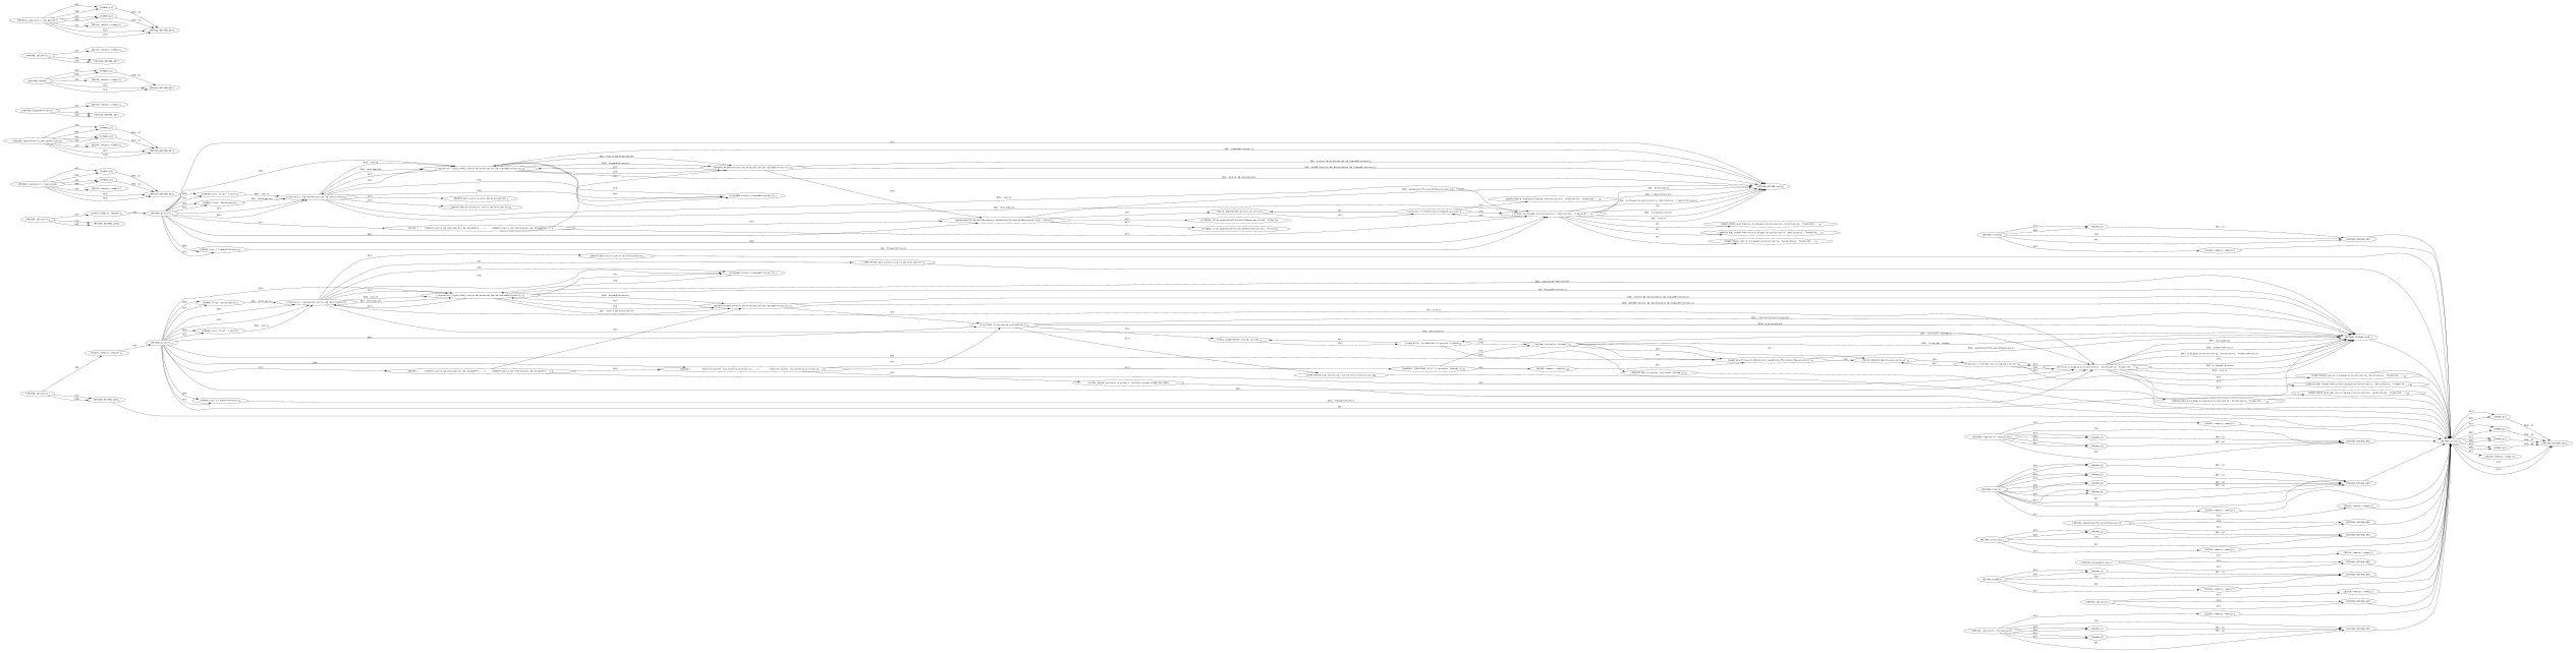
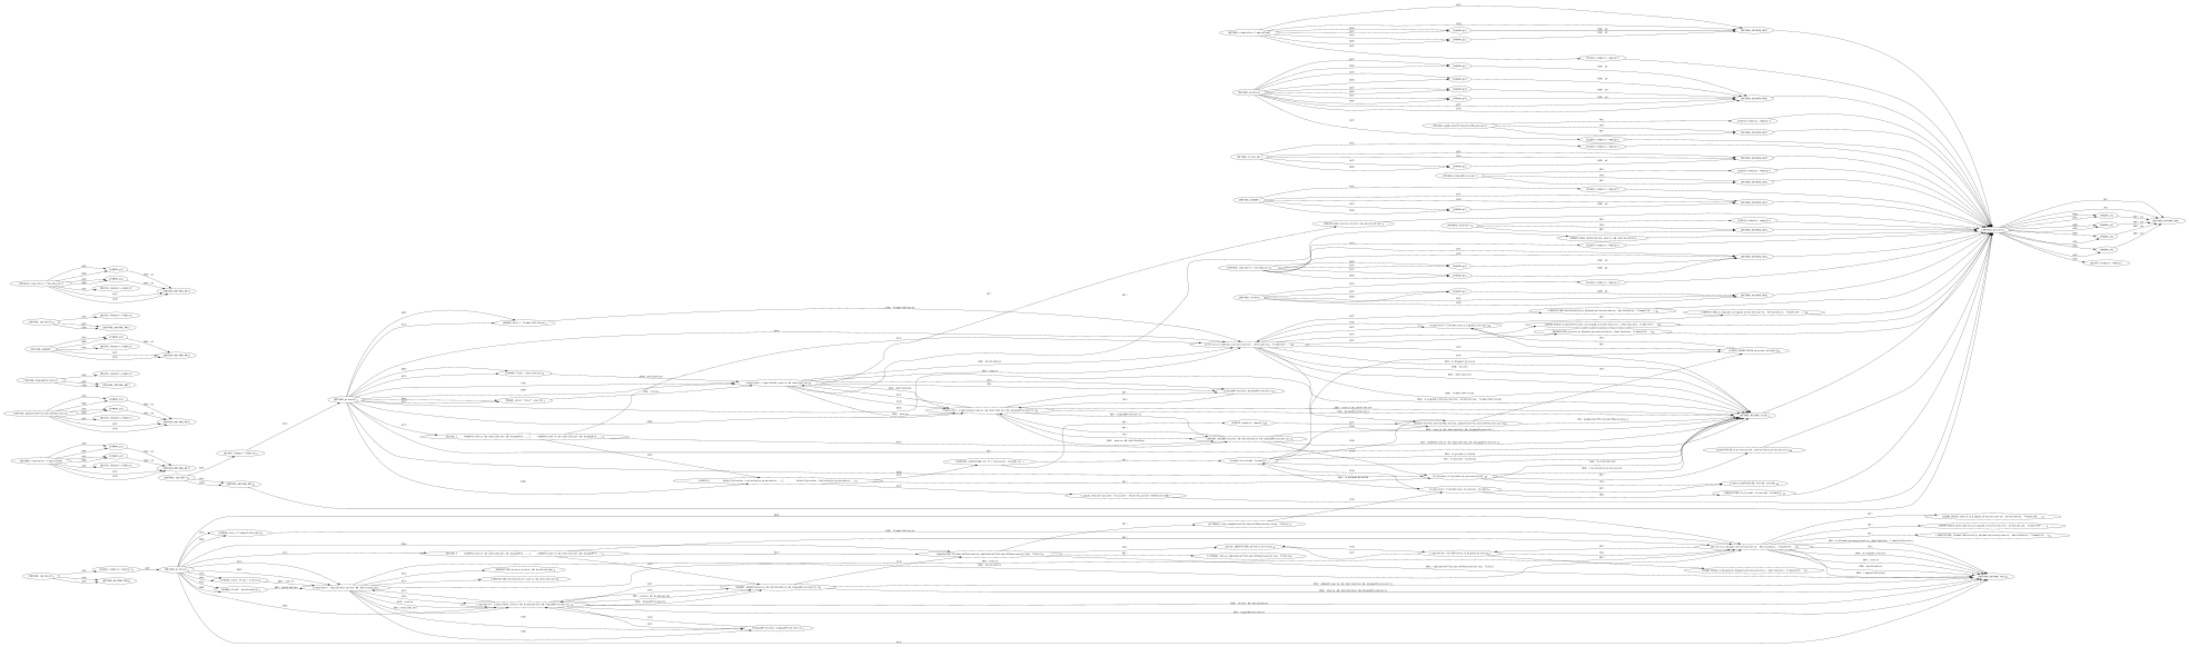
  digraph {
    fontname="Liberation Mono"
    rankdir=LR
    node [fontname="Liberation Mono"]
    edge [fontname="Liberation Mono"]
    n1 [label=<(METHOD,process)>]
    n2 [label=<(PARAM,p1)>]
    n3 [label=<(PARAM,p2)>]
    n4 [label=<(PARAM,p3)>]
    n5 [label=<(PARAM,p4)>]
    n6 [label=<(BLOCK,&lt;empty&gt;,&lt;empty&gt;)>]
    n7 [label=<(METHOD_RETURN,ANY)>]
    n8 [label=<(METHOD,&lt;global&gt;)<SUB>1</SUB>>]
    n9 [label=<(BLOCK,&lt;empty&gt;,&lt;empty&gt;)<SUB>1</SUB>>]
    n10 [label=<(METHOD_RETURN,ANY)<SUB>1</SUB>>]
    n11 [label=<(METHOD,process)<SUB>1</SUB>>]
    n12 [label=<(PARAM,const float* source)<SUB>1</SUB>>]
    n13 [label=<(PARAM,float* destination)<SUB>1</SUB>>]
    n14 [label=<(PARAM,size_t framesToProcess)<SUB>1</SUB>>]
    n15 [label=<(BLOCK,{     ASSERT(source &amp;&amp; destination &amp;&amp; biquadPro...,{     ASSERT(source &amp;&amp; destination &amp;&amp; biquadPro...)<SUB>2</SUB>>]
    n16 [label=<(&lt;operator&gt;.logicalAnd,source &amp;&amp; destination &amp;&amp; biquadProcessor())<SUB>3</SUB>>]
    n17 [label=<(&lt;operator&gt;.logicalAnd,source &amp;&amp; destination)<SUB>3</SUB>>]
    n18 [label=<(updateCoefficientsIfNecessary,updateCoefficientsIfNecessary(true, false))<SUB>6</SUB>>]
    n19 [label=<(process,m_biquad.process(source, destination, framesToP...)<SUB>8</SUB>>]
    n20 [label=<(METHOD_RETURN,void)<SUB>1</SUB>>]
    n21 [label=<(ASSERT,ASSERT(source &amp;&amp; destination &amp;&amp; biquadProcessor()))<SUB>3</SUB>>]
    n22 [label=<(biquadProcessor,biquadProcessor())<SUB>3</SUB>>]
    n23 [label=<(IDENTIFIER,source,source &amp;&amp; destination)<SUB>3</SUB>>]
    n24 [label=<(IDENTIFIER,destination,source &amp;&amp; destination)<SUB>3</SUB>>]
    n25 [label=<(LITERAL,true,updateCoefficientsIfNecessary(true, false))<SUB>6</SUB>>]
    n26 [label=<(LITERAL,false,updateCoefficientsIfNecessary(true, false))<SUB>6</SUB>>]
    n27 [label=<(FIELD_IDENTIFIER,process,process)<SUB>8</SUB>>]
    n28 [label=<(&lt;operator&gt;.fieldAccess,m_biquad.process)<SUB>8</SUB>>]
    n29 [label=<(IDENTIFIER,source,m_biquad.process(source, destination, framesToP...)<SUB>8</SUB>>]
    n30 [label=<(IDENTIFIER,destination,m_biquad.process(source, destination, framesToP...)<SUB>8</SUB>>]
    n31 [label=<(IDENTIFIER,framesToProcess,m_biquad.process(source, destination, framesToP...)<SUB>8</SUB>>]
    n32 [label=<(IDENTIFIER,m_biquad,m_biquad.process(source, destination, framesToP...)<SUB>8</SUB>>]
    n33 [label=<(METHOD,&lt;operator&gt;.logicalAnd)>]
    n34 [label=<(PARAM,p1)>]
    n35 [label=<(PARAM,p2)>]
    n36 [label=<(BLOCK,&lt;empty&gt;,&lt;empty&gt;)>]
    n37 [label=<(METHOD_RETURN,ANY)>]
    n38 [label=<(METHOD,updateCoefficientsIfNecessary)>]
    n39 [label=<(PARAM,p1)>]
    n40 [label=<(PARAM,p2)>]
    n41 [label=<(BLOCK,&lt;empty&gt;,&lt;empty&gt;)>]
    n42 [label=<(METHOD_RETURN,ANY)>]
    n43 [label=<(METHOD,biquadProcessor)>]
    n44 [label=<(BLOCK,&lt;empty&gt;,&lt;empty&gt;)>]
    n45 [label=<(METHOD_RETURN,ANY)>]
    n46 [label=<(METHOD,ASSERT)>]
    n47 [label=<(PARAM,p1)>]
    n48 [label=<(BLOCK,&lt;empty&gt;,&lt;empty&gt;)>]
    n49 [label=<(METHOD_RETURN,ANY)>]
    n50 [label=<(METHOD,&lt;global&gt;)<SUB>1</SUB>>]
    n51 [label=<(BLOCK,&lt;empty&gt;,&lt;empty&gt;)>]
    n52 [label=<(METHOD_RETURN,ANY)>]
    n53 [label=<(METHOD,&lt;operator&gt;.fieldAccess)>]
    n54 [label=<(PARAM,p1)>]
    n55 [label=<(PARAM,p2)>]
    n56 [label=<(BLOCK,&lt;empty&gt;,&lt;empty&gt;)>]
    n57 [label=<(METHOD_RETURN,ANY)>]
    n58 [label=<(METHOD,locked)>]
    n59 [label=<(PARAM,p1)>]
    n60 [label=<(BLOCK,&lt;empty&gt;,&lt;empty&gt;)>]
    n61 [label=<(METHOD_RETURN,ANY)>]
    n62 [label=<(METHOD,&lt;global&gt;)<SUB>1</SUB>>]
    n63 [label=<(BLOCK,&lt;empty&gt;,&lt;empty&gt;)<SUB>1</SUB>>]
    n64 [label=<(METHOD_RETURN,ANY)<SUB>1</SUB>>]
    n65 [label=<(METHOD,process)<SUB>1</SUB>>]
    n66 [label=<(PARAM,const float* source)<SUB>1</SUB>>]
    n67 [label=<(PARAM,float* destination)<SUB>1</SUB>>]
    n68 [label=<(PARAM,size_t framesToProcess)<SUB>1</SUB>>]
    n69 [label=<(BLOCK,{     ASSERT(source &amp;&amp; destination &amp;&amp; biquadPro...,{     ASSERT(source &amp;&amp; destination &amp;&amp; biquadPro...)<SUB>2</SUB>>]
    n70 [label=<(&lt;operator&gt;.logicalAnd,source &amp;&amp; destination &amp;&amp; biquadProcessor())<SUB>3</SUB>>]
    n71 [label=<(&lt;operator&gt;.logicalAnd,source &amp;&amp; destination)<SUB>3</SUB>>]
    n72 [label=<(BLOCK,{         MutexTryLocker tryLocker(m_processLoc...,{         MutexTryLocker tryLocker(m_processLoc...)<SUB>9</SUB>>]
    n73 [label=<(tryLocker,tryLocker(m_processLock))<SUB>10</SUB>>]
    n74 [label=<(updateCoefficientsIfNecessary,updateCoefficientsIfNecessary())<SUB>12</SUB>>]
    n75 [label=<(process,m_biquad.process(source, destination, framesToP...)<SUB>15</SUB>>]
    n76 [label=<(METHOD_RETURN,void)<SUB>1</SUB>>]
    n77 [label=<(ASSERT,ASSERT(source &amp;&amp; destination &amp;&amp; biquadProcessor()))<SUB>3</SUB>>]
    n78 [label=<(biquadProcessor,biquadProcessor())<SUB>3</SUB>>]
    n79 [label=<(IDENTIFIER,source,source &amp;&amp; destination)<SUB>3</SUB>>]
    n80 [label=<(IDENTIFIER,destination,source &amp;&amp; destination)<SUB>3</SUB>>]
    n81 [label="<(LOCAL,MutexTryLocker tryLocker: MutexTryLocker)<SUB>10</SUB>>"]
    n82 [label=<(CONTROL_STRUCTURE,IF,if (tryLocker.locked()))<SUB>11</SUB>>]
    n83 [label=<(IDENTIFIER,m_processLock,tryLocker(m_processLock))<SUB>10</SUB>>]
    n84 [label=<(FIELD_IDENTIFIER,locked,locked)<SUB>11</SUB>>]
    n85 [label=<(FIELD_IDENTIFIER,process,process)<SUB>15</SUB>>]
    n86 [label=<(&lt;operator&gt;.fieldAccess,m_biquad.process)<SUB>15</SUB>>]
    n87 [label=<(IDENTIFIER,source,m_biquad.process(source, destination, framesToP...)<SUB>15</SUB>>]
    n88 [label=<(IDENTIFIER,destination,m_biquad.process(source, destination, framesToP...)<SUB>15</SUB>>]
    n89 [label=<(IDENTIFIER,framesToProcess,m_biquad.process(source, destination, framesToP...)<SUB>15</SUB>>]
    n90 [label=<(locked,tryLocker.locked())<SUB>11</SUB>>]
    n91 [label=<(BLOCK,&lt;empty&gt;,&lt;empty&gt;)<SUB>12</SUB>>]
    n92 [label=<(&lt;operator&gt;.fieldAccess,tryLocker.locked)<SUB>11</SUB>>]
    n93 [label=<(IDENTIFIER,tryLocker,tryLocker.locked())<SUB>11</SUB>>]
    n94 [label=<(IDENTIFIER,m_biquad,m_biquad.process(source, destination, framesToP...)<SUB>15</SUB>>]
    n95 [label=<(METHOD,&lt;operator&gt;.logicalAnd)>]
    n96 [label=<(PARAM,p1)>]
    n97 [label=<(PARAM,p2)>]
    n98 [label=<(BLOCK,&lt;empty&gt;,&lt;empty&gt;)>]
    n99 [label=<(METHOD_RETURN,ANY)>]
    n100 [label=<(METHOD,process)>]
    n101 [label=<(PARAM,p1)>]
    n102 [label=<(PARAM,p2)>]
    n103 [label=<(PARAM,p3)>]
    n104 [label=<(PARAM,p4)>]
    n105 [label=<(BLOCK,&lt;empty&gt;,&lt;empty&gt;)>]
    n106 [label=<(METHOD_RETURN,ANY)>]
    n107 [label=<(METHOD,updateCoefficientsIfNecessary)>]
    n108 [label=<(BLOCK,&lt;empty&gt;,&lt;empty&gt;)>]
    n109 [label=<(METHOD_RETURN,ANY)>]
    n110 [label=<(METHOD,tryLocker)>]
    n111 [label=<(PARAM,p1)>]
    n112 [label=<(BLOCK,&lt;empty&gt;,&lt;empty&gt;)>]
    n113 [label=<(METHOD_RETURN,ANY)>]
    n114 [label=<(METHOD,biquadProcessor)>]
    n115 [label=<(BLOCK,&lt;empty&gt;,&lt;empty&gt;)>]
    n116 [label=<(METHOD_RETURN,ANY)>]
    n117 [label=<(METHOD,ASSERT)>]
    n118 [label=<(PARAM,p1)>]
    n119 [label=<(BLOCK,&lt;empty&gt;,&lt;empty&gt;)>]
    n120 [label=<(METHOD_RETURN,ANY)>]
    n121 [label=<(METHOD,&lt;global&gt;)<SUB>1</SUB>>]
    n122 [label=<(BLOCK,&lt;empty&gt;,&lt;empty&gt;)>]
    n123 [label=<(METHOD_RETURN,ANY)>]
    n124 [label=<(METHOD,&lt;operator&gt;.fieldAccess)>]
    n125 [label=<(PARAM,p1)>]
    n126 [label=<(PARAM,p2)>]
    n127 [label=<(BLOCK,&lt;empty&gt;,&lt;empty&gt;)>]
    n128 [label=<(METHOD_RETURN,ANY)>]
    n1 -> n2 [label="AST: "]
    n1 -> n2 [label="DDG: "]
    n1 -> n3 [label="AST: "]
    n1 -> n3 [label="DDG: "]
    n1 -> n4 [label="AST: "]
    n1 -> n4 [label="DDG: "]
    n1 -> n5 [label="AST: "]
    n1 -> n5 [label="DDG: "]
    n1 -> n6 [label="AST: "]
    n1 -> n7 [label="AST: "]
    n1 -> n7 [label="CFG: "]
    n2 -> n7 [label="DDG: p1"]
    n3 -> n7 [label="DDG: p2"]
    n4 -> n7 [label="DDG: p3"]
    n5 -> n7 [label="DDG: p4"]
    n8 -> n9 [label="AST: "]
    n8 -> n10 [label="AST: "]
    n8 -> n10 [label="CFG: "]
    n9 -> n11 [label="AST: "]
    n11 -> n12 [label="AST: "]
    n11 -> n12 [label="DDG: "]
    n11 -> n13 [label="AST: "]
    n11 -> n13 [label="DDG: "]
    n11 -> n14 [label="AST: "]
    n11 -> n14 [label="DDG: "]
    n11 -> n15 [label="AST: "]
    n11 -> n16 [label="DDG: "]
    n11 -> n17 [label="CFG: "]
    n11 -> n17 [label="DDG: "]
    n11 -> n18 [label="DDG: "]
    n11 -> n19 [label="DDG: "]
    n11 -> n20 [label="AST: "]
    n12 -> n17 [label="DDG: source"]
    n13 -> n17 [label="DDG: destination"]
    n14 -> n19 [label="DDG: framesToProcess"]
    n15 -> n18 [label="AST: "]
    n15 -> n19 [label="AST: "]
    n15 -> n21 [label="AST: "]
    n16 -> n17 [label="AST: "]
    n16 -> n20 [label="DDG: source &amp;&amp; destination"]
    n16 -> n20 [label="DDG: biquadProcessor()"]
    n16 -> n21 [label="CFG: "]
    n16 -> n21 [label="DDG: source &amp;&amp; destination"]
    n16 -> n21 [label="DDG: biquadProcessor()"]
    n16 -> n22 [label="AST: "]
    n17 -> n16 [label="CFG: "]
    n17 -> n16 [label="DDG: source"]
    n17 -> n16 [label="DDG: destination"]
    n17 -> n19 [label="DDG: source"]
    n17 -> n19 [label="DDG: destination"]
    n17 -> n22 [label="CFG: "]
    n17 -> n22 [label="CDG: "]
    n17 -> n23 [label="AST: "]
    n17 -> n24 [label="AST: "]
    n18 -> n20 [label="DDG: updateCoefficientsIfNecessary(true, false)"]
    n18 -> n25 [label="AST: "]
    n18 -> n26 [label="AST: "]
    n18 -> n27 [label="CFG: "]
    n19 -> n20 [label="CFG: "]
    n19 -> n20 [label="DDG: m_biquad.process"]
    n19 -> n20 [label="DDG: source"]
    n19 -> n20 [label="DDG: destination"]
    n19 -> n20 [label="DDG: framesToProcess"]
    n19 -> n20 [label="DDG: m_biquad.process(source, destination, framesToProcess)"]
    n19 -> n28 [label="AST: "]
    n19 -> n29 [label="AST: "]
    n19 -> n30 [label="AST: "]
    n19 -> n31 [label="AST: "]
    n21 -> n16 [label="AST: "]
    n21 -> n18 [label="CFG: "]
    n21 -> n20 [label="DDG: source &amp;&amp; destination &amp;&amp; biquadProcessor()"]
    n21 -> n20 [label="DDG: ASSERT(source &amp;&amp; destination &amp;&amp; biquadProcessor())"]
    n22 -> n16 [label="CFG: "]
    n27 -> n28 [label="CFG: "]
    n28 -> n19 [label="CFG: "]
    n28 -> n27 [label="AST: "]
    n28 -> n32 [label="AST: "]
    n33 -> n34 [label="AST: "]
    n33 -> n34 [label="DDG: "]
    n33 -> n35 [label="AST: "]
    n33 -> n35 [label="DDG: "]
    n33 -> n36 [label="AST: "]
    n33 -> n37 [label="AST: "]
    n33 -> n37 [label="CFG: "]
    n34 -> n37 [label="DDG: p1"]
    n35 -> n37 [label="DDG: p2"]
    n38 -> n39 [label="AST: "]
    n38 -> n39 [label="DDG: "]
    n38 -> n40 [label="AST: "]
    n38 -> n40 [label="DDG: "]
    n38 -> n41 [label="AST: "]
    n38 -> n42 [label="AST: "]
    n38 -> n42 [label="CFG: "]
    n39 -> n42 [label="DDG: p1"]
    n40 -> n42 [label="DDG: p2"]
    n43 -> n44 [label="AST: "]
    n43 -> n45 [label="AST: "]
    n43 -> n45 [label="CFG: "]
    n46 -> n47 [label="AST: "]
    n46 -> n47 [label="DDG: "]
    n46 -> n48 [label="AST: "]
    n46 -> n49 [label="AST: "]
    n46 -> n49 [label="CFG: "]
    n47 -> n49 [label="DDG: p1"]
    n50 -> n51 [label="AST: "]
    n50 -> n52 [label="AST: "]
    n50 -> n52 [label="CFG: "]
    n53 -> n54 [label="AST: "]
    n53 -> n54 [label="DDG: "]
    n53 -> n55 [label="AST: "]
    n53 -> n55 [label="DDG: "]
    n53 -> n56 [label="AST: "]
    n53 -> n57 [label="AST: "]
    n53 -> n57 [label="CFG: "]
    n54 -> n57 [label="DDG: p1"]
    n55 -> n57 [label="DDG: p2"]
    n58 -> n59 [label="AST: "]
    n58 -> n59 [label="DDG: "]
    n58 -> n60 [label="AST: "]
    n58 -> n61 [label="AST: "]
    n58 -> n61 [label="CFG: "]
    n59 -> n61 [label="DDG: p1"]
    n60 -> n1
    n61 -> n1
    n62 -> n63 [label="AST: "]
    n62 -> n64 [label="AST: "]
    n62 -> n64 [label="CFG: "]
    n63 -> n65 [label="AST: "]
    n64 -> n1
    n65 -> n66 [label="AST: "]
    n65 -> n66 [label="DDG: "]
    n65 -> n67 [label="AST: "]
    n65 -> n67 [label="DDG: "]
    n65 -> n68 [label="AST: "]
    n65 -> n68 [label="DDG: "]
    n65 -> n69 [label="AST: "]
    n65 -> n70 [label="DDG: "]
    n65 -> n71 [label="CFG: "]
    n65 -> n71 [label="DDG: "]
    n65 -> n72 [label="DDG: "]
    n65 -> n73 [label="DDG: "]
    n65 -> n74 [label="DDG: "]
    n65 -> n75 [label="DDG: "]
    n65 -> n76 [label="AST: "]
    n66 -> n71 [label="DDG: source"]
    n67 -> n71 [label="DDG: destination"]
    n68 -> n75 [label="DDG: framesToProcess"]
    n69 -> n72 [label="AST: "]
    n69 -> n75 [label="AST: "]
    n69 -> n77 [label="AST: "]
    n70 -> n71 [label="AST: "]
    n70 -> n76 [label="DDG: source &amp;&amp; destination"]
    n70 -> n76 [label="DDG: biquadProcessor()"]
    n70 -> n77 [label="CFG: "]
    n70 -> n77 [label="DDG: source &amp;&amp; destination"]
    n70 -> n77 [label="DDG: biquadProcessor()"]
    n70 -> n78 [label="AST: "]
    n71 -> n70 [label="CFG: "]
    n71 -> n70 [label="DDG: source"]
    n71 -> n70 [label="DDG: destination"]
    n71 -> n75 [label="DDG: source"]
    n71 -> n75 [label="DDG: destination"]
    n71 -> n78 [label="CFG: "]
    n71 -> n78 [label="CDG: "]
    n71 -> n79 [label="AST: "]
    n71 -> n80 [label="AST: "]
    n72 -> n73 [label="AST: "]
    n72 -> n81 [label="AST: "]
    n72 -> n82 [label="AST: "]
    n73 -> n76 [label="DDG: tryLocker(m_processLock)"]
    n73 -> n76 [label="DDG: m_processLock"]
    n73 -> n83 [label="AST: "]
    n73 -> n84 [label="CFG: "]
    n74 -> n76 [label="DDG: updateCoefficientsIfNecessary()"]
    n74 -> n85 [label="CFG: "]
    n75 -> n76 [label="CFG: "]
    n75 -> n76 [label="DDG: m_biquad.process"]
    n75 -> n76 [label="DDG: source"]
    n75 -> n76 [label="DDG: destination"]
    n75 -> n76 [label="DDG: framesToProcess"]
    n75 -> n76 [label="DDG: m_biquad.process(source, destination, framesToProcess)"]
    n75 -> n86 [label="AST: "]
    n75 -> n87 [label="AST: "]
    n75 -> n88 [label="AST: "]
    n75 -> n89 [label="AST: "]
    n76 -> n1
    n77 -> n70 [label="AST: "]
    n77 -> n73 [label="CFG: "]
    n77 -> n76 [label="DDG: source &amp;&amp; destination &amp;&amp; biquadProcessor()"]
    n77 -> n76 [label="DDG: ASSERT(source &amp;&amp; destination &amp;&amp; biquadProcessor())"]
    n78 -> n70 [label="CFG: "]
    n79 -> n1
    n80 -> n1
    n81 -> n1
    n82 -> n90 [label="AST: "]
    n82 -> n91 [label="AST: "]
    n83 -> n1
-   n84 -> n92 [label="CFG: "]
+   n25 -> n92 [label="CFG: "]
    n85 -> n86 [label="CFG: "]
    n86 -> n75 [label="CFG: "]
    n86 -> n85 [label="AST: "]
    n86 -> n94 [label="AST: "]
    n87 -> n1
    n88 -> n1
    n89 -> n1
    n90 -> n74 [label="CFG: "]
    n90 -> n74 [label="CDG: "]
    n90 -> n76 [label="DDG: tryLocker.locked"]
    n90 -> n76 [label="DDG: tryLocker.locked()"]
    n90 -> n85 [label="CFG: "]
-   n90 -> n92 [label="AST: "]
+   n90 -> n92 [label="DDG: m_biquad.process"]
    n91 -> n74 [label="AST: "]
    n92 -> n84 [label="AST: "]
    n92 -> n90 [label="CFG: "]
    n92 -> n93 [label="DDG: "]
    n93 -> n1
    n94 -> n1
    n95 -> n96 [label="AST: "]
    n95 -> n96 [label="DDG: "]
    n95 -> n97 [label="AST: "]
    n95 -> n97 [label="DDG: "]
    n95 -> n98 [label="AST: "]
    n95 -> n99 [label="AST: "]
    n95 -> n99 [label="CFG: "]
    n96 -> n99 [label="DDG: p1"]
    n97 -> n99 [label="DDG: p2"]
    n98 -> n1
    n99 -> n1
    n100 -> n101 [label="AST: "]
    n100 -> n101 [label="DDG: "]
    n100 -> n102 [label="AST: "]
    n100 -> n102 [label="DDG: "]
    n100 -> n103 [label="AST: "]
    n100 -> n103 [label="DDG: "]
    n100 -> n104 [label="AST: "]
    n100 -> n104 [label="DDG: "]
    n100 -> n105 [label="AST: "]
    n100 -> n106 [label="AST: "]
    n100 -> n106 [label="CFG: "]
    n101 -> n106 [label="DDG: p1"]
    n102 -> n106 [label="DDG: p2"]
    n103 -> n106 [label="DDG: p3"]
    n104 -> n106 [label="DDG: p4"]
    n105 -> n1
    n106 -> n1
    n107 -> n108 [label="AST: "]
    n107 -> n109 [label="AST: "]
    n107 -> n109 [label="CFG: "]
    n108 -> n1
    n109 -> n1
    n110 -> n111 [label="AST: "]
    n110 -> n111 [label="DDG: "]
    n110 -> n112 [label="AST: "]
    n110 -> n113 [label="AST: "]
    n110 -> n113 [label="CFG: "]
    n111 -> n113 [label="DDG: p1"]
    n112 -> n1
    n113 -> n1
    n114 -> n115 [label="AST: "]
    n114 -> n116 [label="AST: "]
    n114 -> n116 [label="CFG: "]
    n115 -> n1
    n116 -> n1
    n117 -> n118 [label="AST: "]
    n117 -> n118 [label="DDG: "]
    n117 -> n119 [label="AST: "]
    n117 -> n120 [label="AST: "]
    n117 -> n120 [label="CFG: "]
    n118 -> n120 [label="DDG: p1"]
    n119 -> n1
    n120 -> n1
    n121 -> n122 [label="AST: "]
    n121 -> n123 [label="AST: "]
    n121 -> n123 [label="CFG: "]
    n122 -> n1
    n123 -> n1
    n124 -> n125 [label="AST: "]
    n124 -> n125 [label="DDG: "]
    n124 -> n126 [label="AST: "]
    n124 -> n126 [label="DDG: "]
    n124 -> n127 [label="AST: "]
    n124 -> n128 [label="AST: "]
    n124 -> n128 [label="CFG: "]
    n125 -> n128 [label="DDG: p1"]
    n126 -> n128 [label="DDG: p2"]
    n127 -> n1
    n128 -> n1
  }
